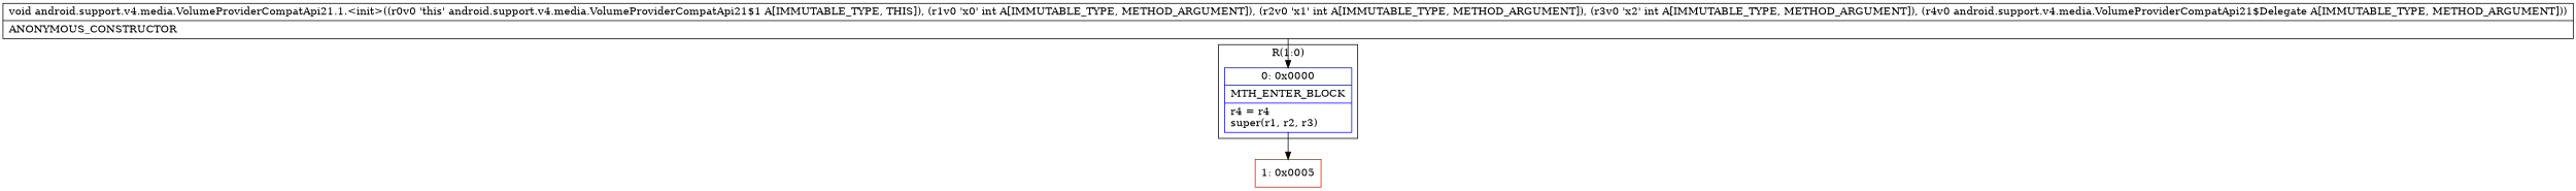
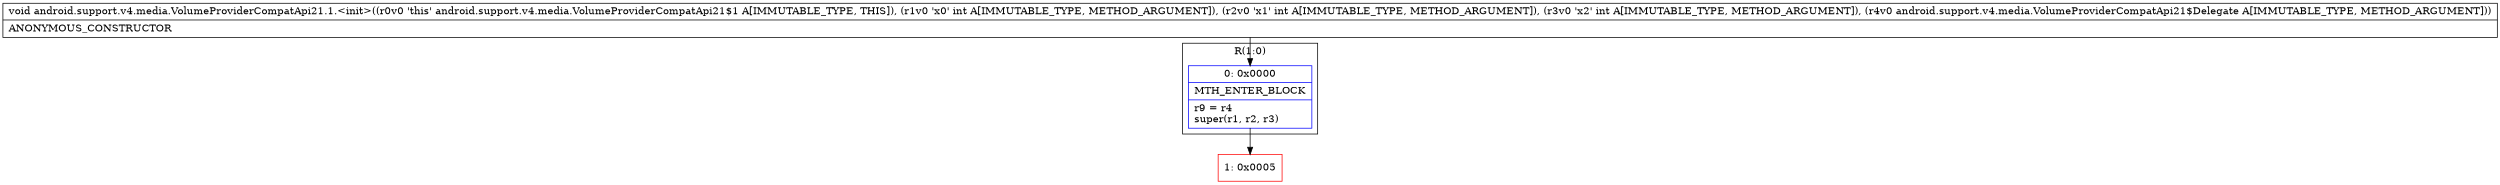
  digraph {
    node [shape=record]
-   n1 [color=blue label="{0\:\ 0x0000|MTH_ENTER_BLOCK\l|r4 = r4\lsuper(r1, r2, r3)\l}"]
+   n1 [color=blue label="{0\:\ 0x0000|MTH_ENTER_BLOCK\l|r9 = r4\lsuper(r1, r2, r3)\l}"]
    n2 [color=red label="{1\:\ 0x0005}"]
    n3 [label="{void android.support.v4.media.VolumeProviderCompatApi21.1.\<init\>((r0v0 'this' android.support.v4.media.VolumeProviderCompatApi21$1 A[IMMUTABLE_TYPE, THIS]), (r1v0 'x0' int A[IMMUTABLE_TYPE, METHOD_ARGUMENT]), (r2v0 'x1' int A[IMMUTABLE_TYPE, METHOD_ARGUMENT]), (r3v0 'x2' int A[IMMUTABLE_TYPE, METHOD_ARGUMENT]), (r4v0 android.support.v4.media.VolumeProviderCompatApi21$Delegate A[IMMUTABLE_TYPE, METHOD_ARGUMENT]))  | ANONYMOUS_CONSTRUCTOR\l}"]
    subgraph cluster_1 {
      label="R(1:0)"
      n1
    }
    n1 -> n2
    n3 -> n1
  }
